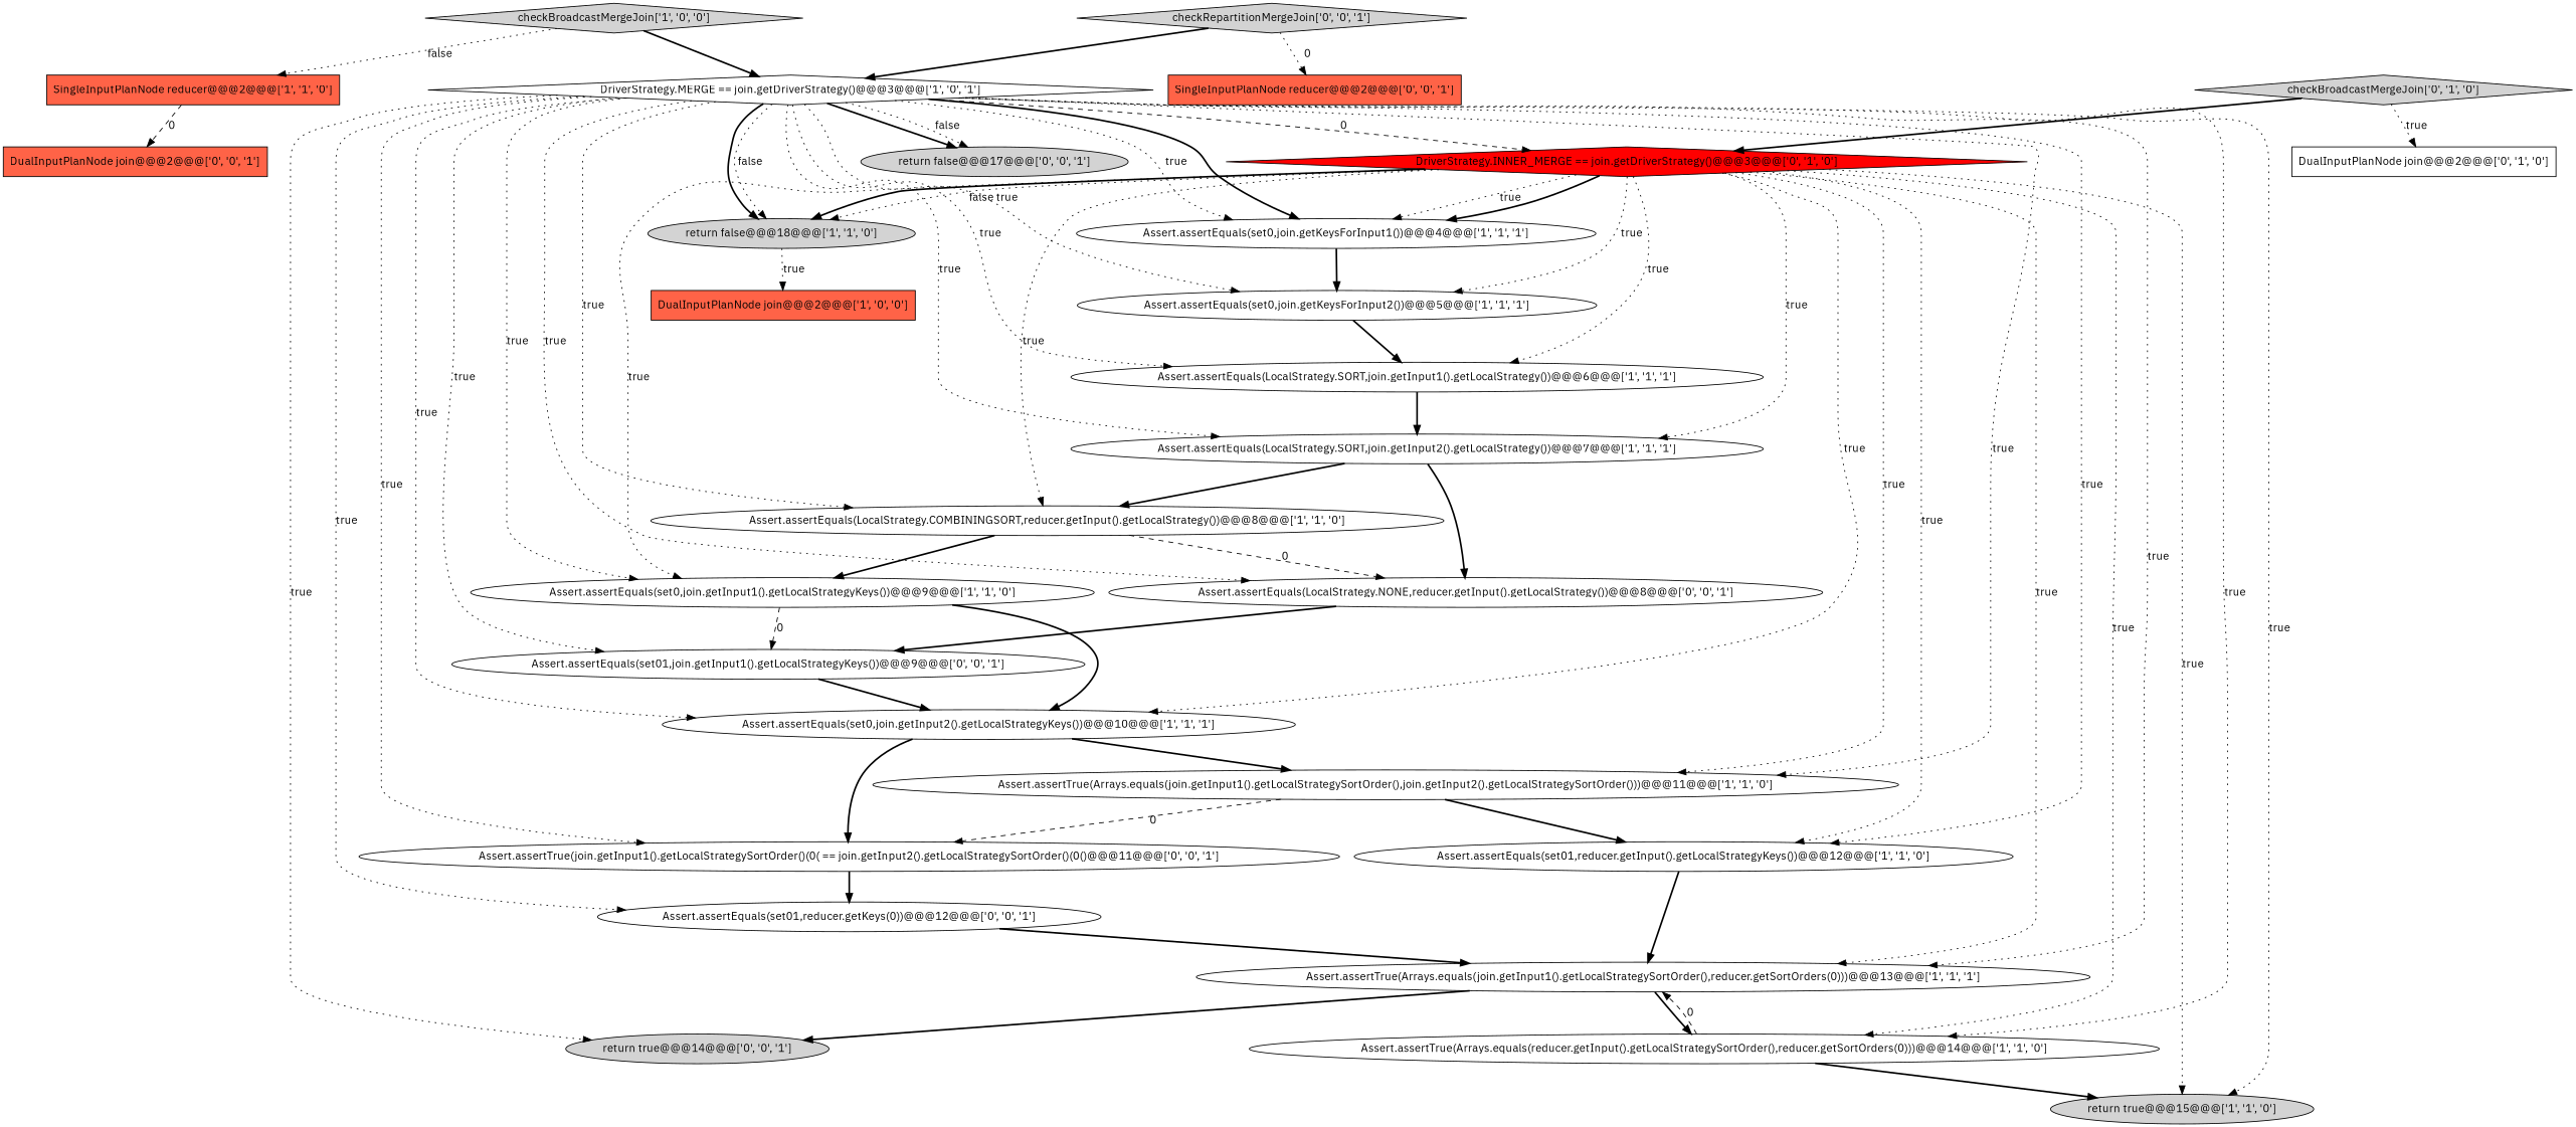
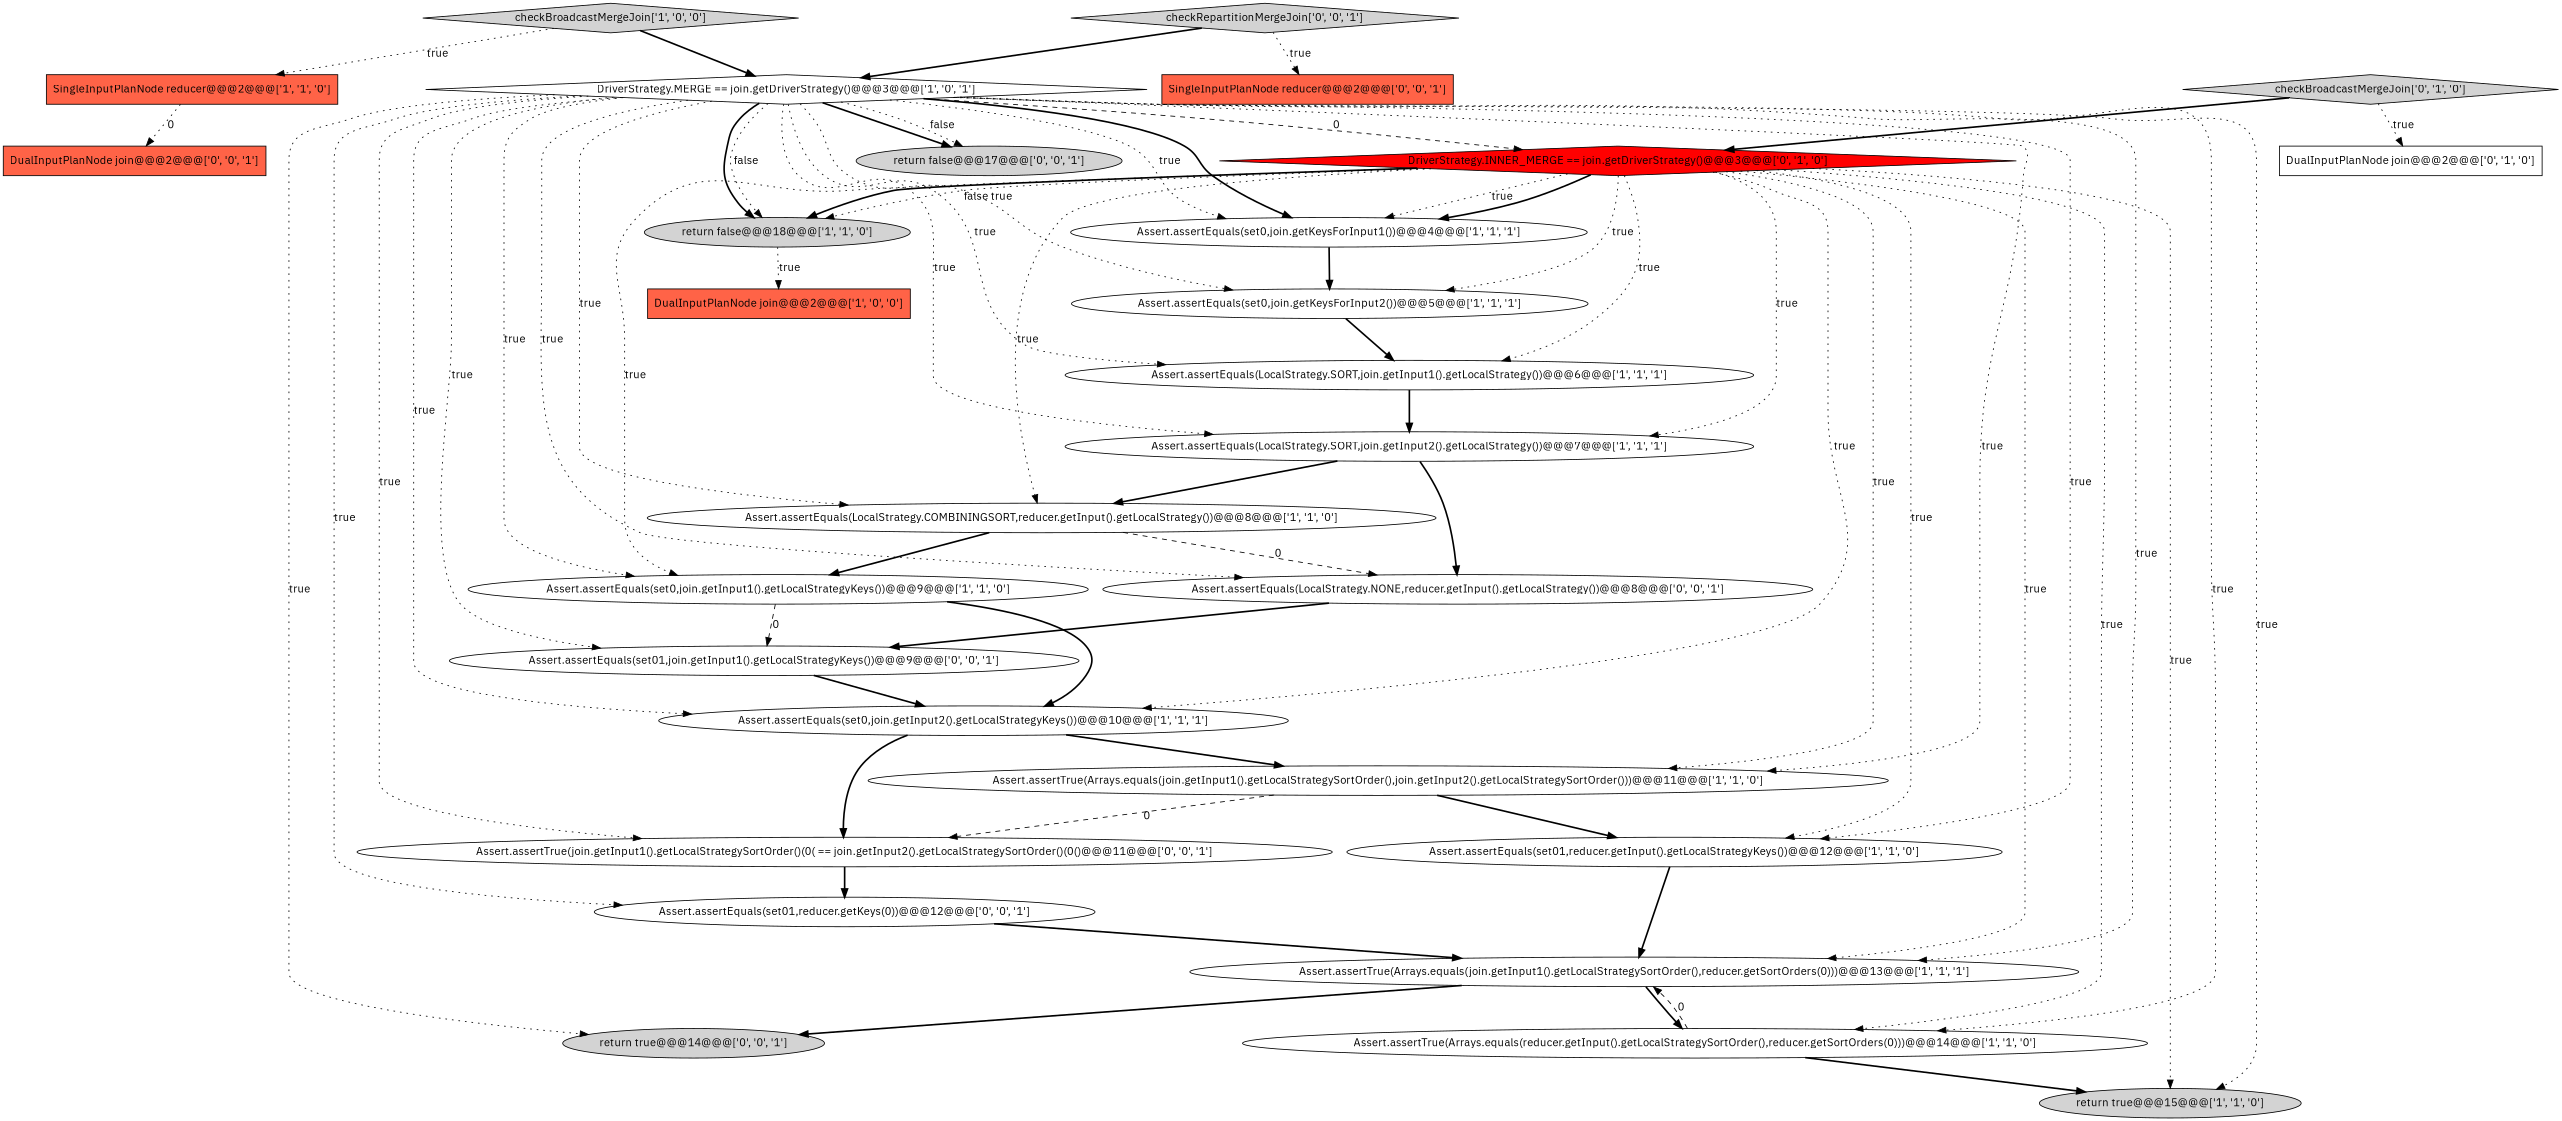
  digraph {
    fontname="IBM Plex Sans"
    node [fillcolor=white fontname="IBM Plex Sans" shape=ellipse style=filled]
    edge [fontname="IBM Plex Sans" style=dotted]
    n1 [label="Assert.assertEquals(LocalStrategy.NONE,reducer.getInput().getLocalStrategy())@@@8@@@['0', '0', '1']"]
    n2 [label="Assert.assertEquals(set01,join.getInput1().getLocalStrategyKeys())@@@9@@@['0', '0', '1']"]
    n3 [label="Assert.assertEquals(set0,join.getInput2().getLocalStrategyKeys())@@@10@@@['1', '1', '1']"]
    n4 [fillcolor=lightgray label="checkBroadcastMergeJoin['0', '1', '0']" shape=diamond]
    n5 [label="DualInputPlanNode join@@@2@@@['0', '1', '0']" shape=box]
    n6 [fillcolor=red label="DriverStrategy.INNER_MERGE == join.getDriverStrategy()@@@3@@@['0', '1', '0']" shape=diamond]
    n7 [fillcolor=tomato label="SingleInputPlanNode reducer@@@2@@@['1', '1', '0']" shape=box]
    n8 [fillcolor=tomato label="DualInputPlanNode join@@@2@@@['0', '0', '1']" shape=box]
    n9 [label="Assert.assertEquals(set01,reducer.getInput().getLocalStrategyKeys())@@@12@@@['1', '1', '0']"]
    n10 [label="Assert.assertTrue(Arrays.equals(join.getInput1().getLocalStrategySortOrder(),reducer.getSortOrders(0)))@@@13@@@['1', '1', '1']"]
    n11 [label="Assert.assertEquals(set0,join.getInput1().getLocalStrategyKeys())@@@9@@@['1', '1', '0']"]
    n12 [label="Assert.assertEquals(LocalStrategy.COMBININGSORT,reducer.getInput().getLocalStrategy())@@@8@@@['1', '1', '0']"]
    n13 [label="Assert.assertTrue(Arrays.equals(reducer.getInput().getLocalStrategySortOrder(),reducer.getSortOrders(0)))@@@14@@@['1', '1', '0']"]
    n14 [fillcolor=lightgray label="return true@@@15@@@['1', '1', '0']"]
    n15 [label="Assert.assertTrue(Arrays.equals(join.getInput1().getLocalStrategySortOrder(),join.getInput2().getLocalStrategySortOrder()))@@@11@@@['1', '1', '0']"]
    n16 [label="Assert.assertEquals(set0,join.getKeysForInput2())@@@5@@@['1', '1', '1']"]
    n17 [label="Assert.assertEquals(LocalStrategy.SORT,join.getInput1().getLocalStrategy())@@@6@@@['1', '1', '1']"]
    n18 [fillcolor=lightgray label="return false@@@18@@@['1', '1', '0']"]
    n19 [label="Assert.assertEquals(set0,join.getKeysForInput1())@@@4@@@['1', '1', '1']"]
    n20 [label="Assert.assertEquals(LocalStrategy.SORT,join.getInput2().getLocalStrategy())@@@7@@@['1', '1', '1']"]
    n21 [fillcolor=lightgray label="return true@@@14@@@['0', '0', '1']"]
    n22 [label="Assert.assertTrue(join.getInput1().getLocalStrategySortOrder()(0( == join.getInput2().getLocalStrategySortOrder()(0()@@@11@@@['0', '0', '1']"]
    n23 [label="Assert.assertEquals(set01,reducer.getKeys(0))@@@12@@@['0', '0', '1']"]
    n24 [fillcolor=tomato label="DualInputPlanNode join@@@2@@@['1', '0', '0']" shape=box]
    n25 [fillcolor=tomato label="SingleInputPlanNode reducer@@@2@@@['0', '0', '1']" shape=box]
    n26 [fillcolor=lightgray label="return false@@@17@@@['0', '0', '1']"]
    n27 [fillcolor=lightgray label="checkBroadcastMergeJoin['1', '0', '0']" shape=diamond]
    n28 [label="DriverStrategy.MERGE == join.getDriverStrategy()@@@3@@@['1', '0', '1']" shape=diamond]
    n29 [fillcolor=lightgray label="checkRepartitionMergeJoin['0', '0', '1']" shape=diamond]
    n1 -> n2 [style=bold]
    n2 -> n3 [style=bold]
    n3 -> n15 [style=bold]
    n3 -> n22 [style=bold]
    n4 -> n5 [label=true]
    n4 -> n6 [style=bold]
    n6 -> n3 [label=true]
    n6 -> n9 [label=true]
    n6 -> n10 [label=true]
    n6 -> n11 [label=true]
    n6 -> n12 [label=true]
    n6 -> n13 [label=true]
    n6 -> n14 [label=true]
    n6 -> n15 [label=true]
    n6 -> n16 [label=true]
    n6 -> n17 [label=true]
    n6 -> n18 [label=false]
    n6 -> n18 [style=bold]
    n6 -> n19 [label=true]
    n6 -> n19 [style=bold]
    n6 -> n20 [label=true]
-   n7 -> n8 [label=0 style=dashed]
+   n7 -> n8 [label=0]
    n9 -> n10 [style=bold]
    n10 -> n13 [style=bold]
    n10 -> n21 [style=bold]
    n11 -> n2 [label=0 style=dashed]
    n11 -> n3 [style=bold]
    n12 -> n1 [label=0 style=dashed]
    n12 -> n11 [style=bold]
    n13 -> n10 [label=0 style=dashed]
    n13 -> n14 [style=bold]
    n15 -> n9 [style=bold]
    n15 -> n22 [label=0 style=dashed]
    n16 -> n17 [style=bold]
    n17 -> n20 [style=bold]
    n18 -> n24 [label=true]
    n19 -> n16 [style=bold]
    n20 -> n1 [style=bold]
    n20 -> n12 [style=bold]
    n22 -> n23 [style=bold]
    n23 -> n10 [style=bold]
-   n27 -> n7 [label=false]
+   n27 -> n7 [label=true]
    n27 -> n28 [style=bold]
    n28 -> n1 [label=true]
    n28 -> n2 [label=true]
    n28 -> n3 [label=true]
    n28 -> n6 [label=0 style=dashed]
    n28 -> n9 [label=true]
    n28 -> n10 [label=true]
    n28 -> n11 [label=true]
    n28 -> n12 [label=true]
    n28 -> n13 [label=true]
    n28 -> n14 [label=true]
    n28 -> n15 [label=true]
    n28 -> n16 [label=true]
    n28 -> n17 [label=true]
    n28 -> n18 [label=false]
    n28 -> n18 [style=bold]
    n28 -> n19 [label=true]
    n28 -> n19 [style=bold]
    n28 -> n20 [label=true]
    n28 -> n21 [label=true]
    n28 -> n22 [label=true]
    n28 -> n23 [label=true]
    n28 -> n26 [style=bold]
    n28 -> n26 [label=false]
-   n29 -> n25 [label=0]
+   n29 -> n25 [label=true]
    n29 -> n28 [style=bold]
  }
